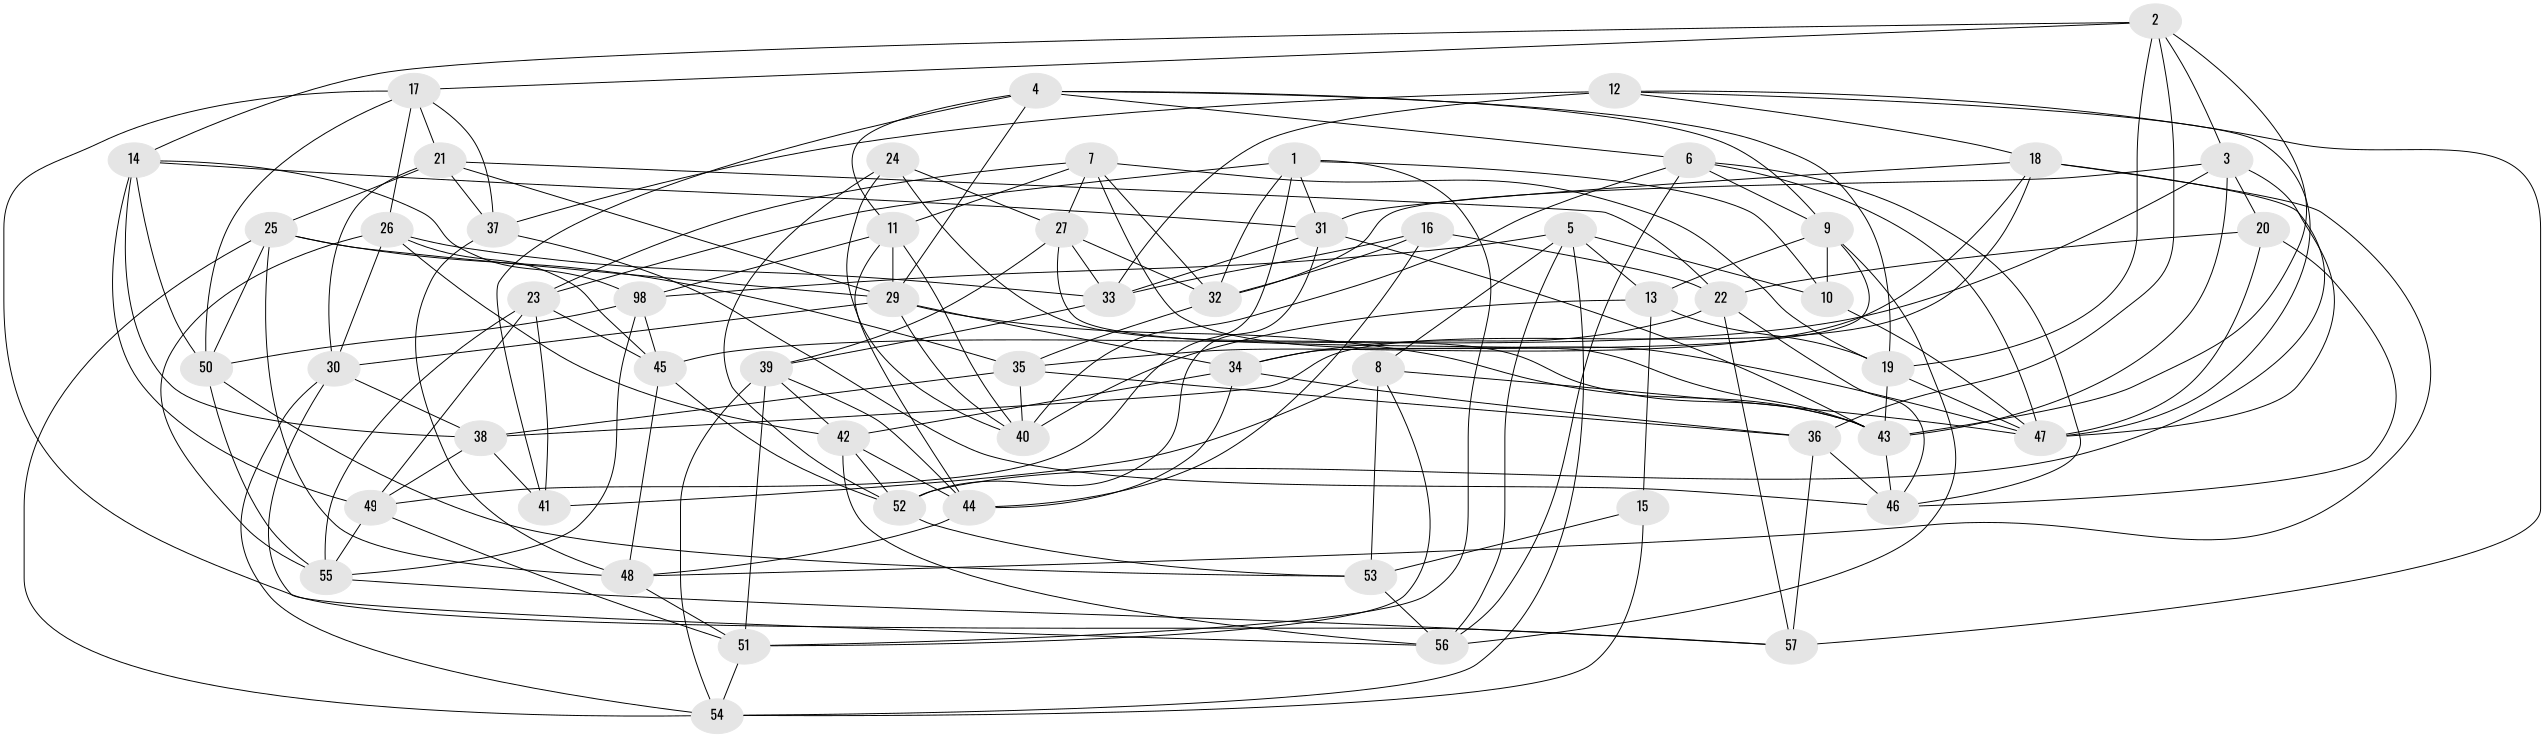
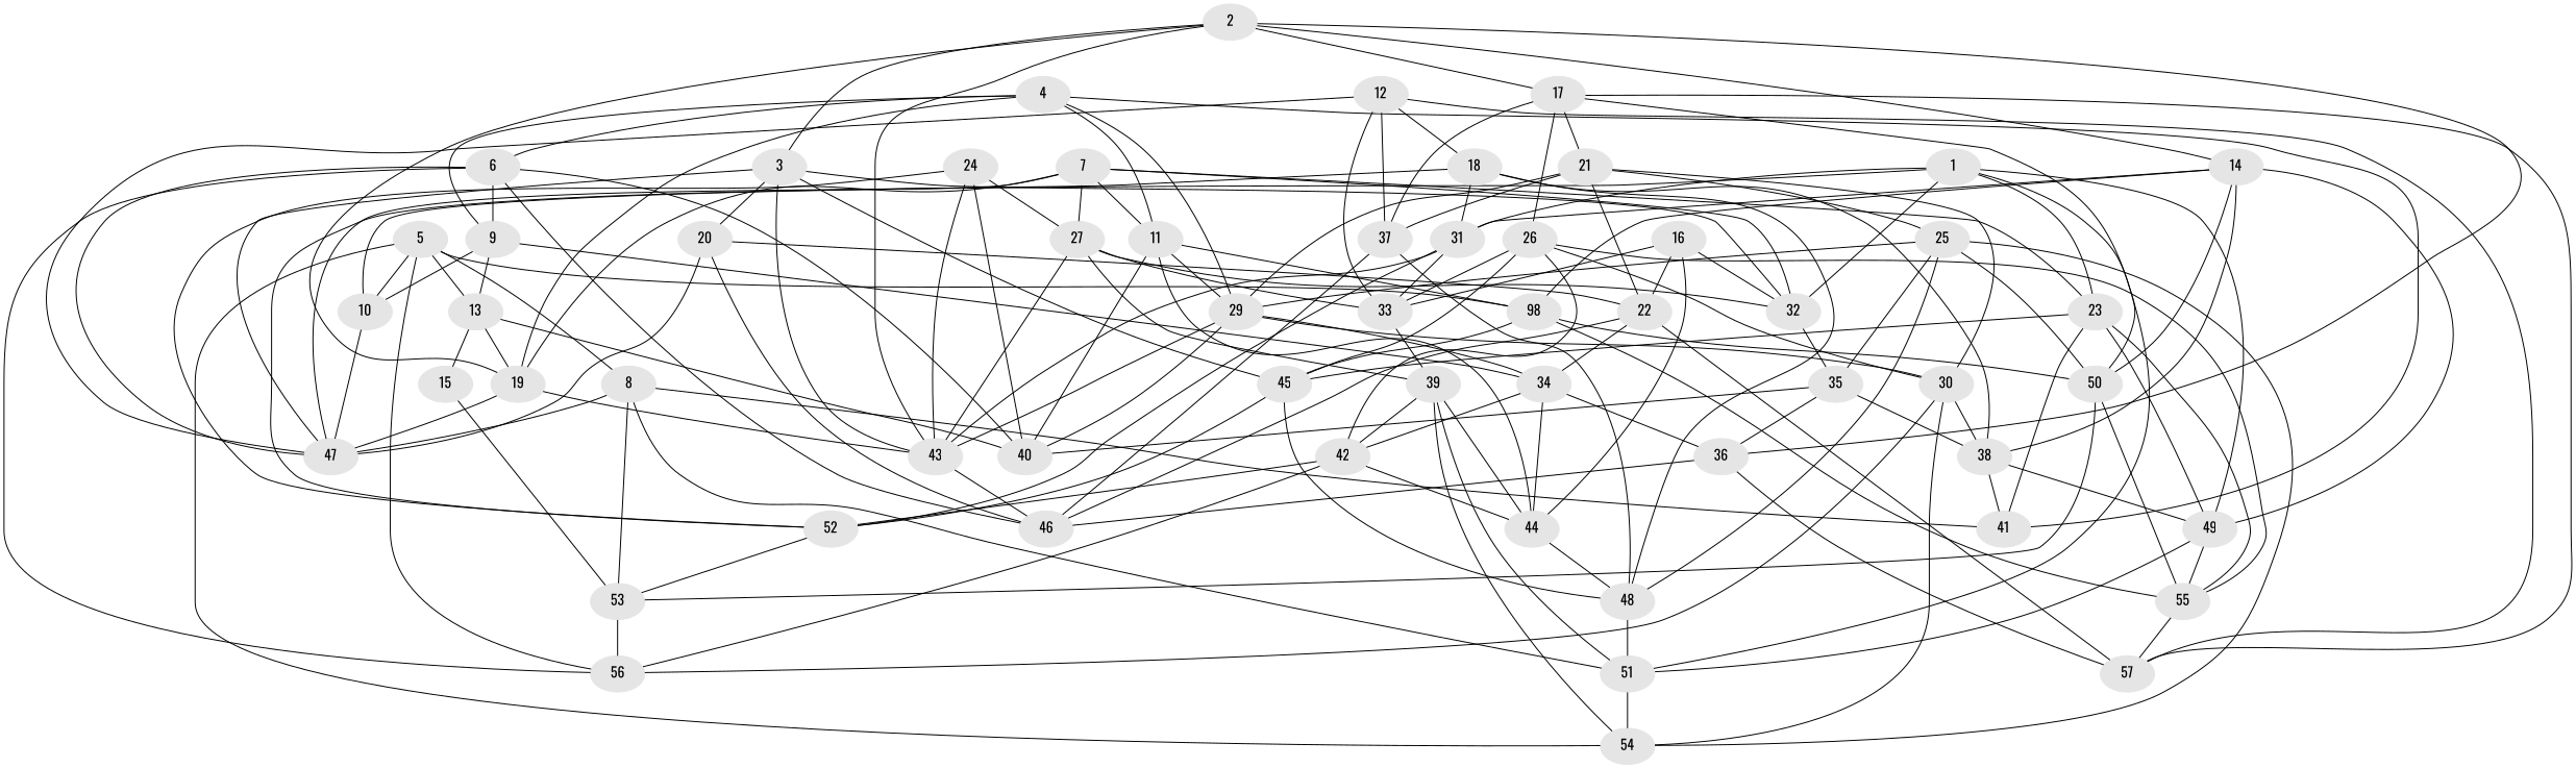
  graph {
    fontname=Oswald
    node [color=gray90 fontname=Oswald style=filled]
    edge [fontname=Oswald weight=1.0]
    1
    10
    23
    31
    32
    49
    51
    47
    45
    41
    55
    43
    33
    52
    35
    54
    2
    3
    14
    17
    19
    36
    20
    n24 [label=98]
    38
    50
    37
    57
    21
    26
    46
    22
    48
    4
    6
    9
    11
    29
    56
    40
    13
    34
    44
    30
    5
    8
    53
    15
    7
    27
    39
    42
    12
    18
    16
    25
    24
    1 -- 10
    1 -- 23
    1 -- 31
    1 -- 32
    1 -- 49
    1 -- 51
    10 -- 47
    23 -- 49
    23 -- 45
    23 -- 41
    23 -- 55
    31 -- 43
    31 -- 33
    31 -- 52
    32 -- 35
    49 -- 51
    49 -- 55
    51 -- 54
    45 -- 52
    45 -- 48
    55 -- 57
    43 -- 46
    33 -- 39
    52 -- 53
    35 -- 36
    35 -- 38
    35 -- 40
    2 -- 43
    2 -- 3
    2 -- 14
    2 -- 17
    2 -- 19
    2 -- 36
    3 -- 32
    3 -- 47
    3 -- 45
    3 -- 43
    3 -- 20
    14 -- 31
    14 -- 49
    14 -- n24
    14 -- 38
    14 -- 50
    17 -- 50
    17 -- 37
    17 -- 57
    17 -- 21
    17 -- 26
    19 -- 47
    19 -- 43
    36 -- 57 [weight=2.0]
    36 -- 46
    20 -- 47
    20 -- 46
    20 -- 22
    n24 -- 45
    n24 -- 55
    n24 -- 50
    38 -- 49
    38 -- 41
    50 -- 55
    50 -- 53
    37 -- 46
    37 -- 48
    21 -- 37
    21 -- 22
    21 -- 29
    21 -- 30
    21 -- 25
    26 -- 45
    26 -- 55
    26 -- 33
    26 -- 30
    26 -- 42
    22 -- 57
    22 -- 46
    22 -- 34
    48 -- 51
    4 -- 41
    4 -- 19
    4 -- 6
    4 -- 9
    4 -- 11
    4 -- 29
    6 -- 47
    6 -- 46
    6 -- 9
    6 -- 56
    6 -- 40
    9 -- 10
-   9 -- 56
    9 -- 13
    9 -- 34
    11 -- n24
    11 -- 29
    11 -- 40
    11 -- 44
    29 -- 43
    29 -- 40
    29 -- 34
    29 -- 30
    13 -- 19
    13 -- 40
    13 -- 15 [weight=2.0]
    34 -- 36
    34 -- 44
    34 -- 42
    44 -- 48
    30 -- 54
    30 -- 38
    30 -- 56
    5 -- 10
    5 -- 54
    5 -- n24
    5 -- 56
    5 -- 13
    5 -- 8
    8 -- 51
    8 -- 47
    8 -- 41
    8 -- 53 [weight=2.0]
    53 -- 56
-   15 -- 54
    15 -- 53
    7 -- 23
    7 -- 32
    7 -- 47
    7 -- 19
    7 -- 11
    7 -- 27
    27 -- 32
    27 -- 43
    27 -- 33
    27 -- 39
    39 -- 51
    39 -- 54
    39 -- 44
    39 -- 42
    42 -- 52
    42 -- 56
    42 -- 44
    12 -- 47
    12 -- 33
    12 -- 37 [weight=2.0]
    12 -- 57
    12 -- 18
    18 -- 31
    18 -- 52
-   18 -- 35
    18 -- 38
    18 -- 48
    16 -- 32
    16 -- 33
    16 -- 22
    16 -- 44
    25 -- 35
    25 -- 54
    25 -- 50
    25 -- 48
    25 -- 29
    24 -- 43
    24 -- 52
    24 -- 40
    24 -- 27
  }
